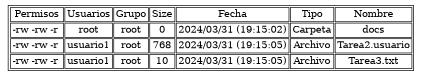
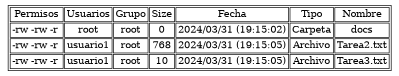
  digraph {
-   n1 [label=<<table> 			<tr> 			<td>Permisos</td> 			<td>Usuarios</td> 			<td>Grupo</td> 			<td>Size</td> 			<td>Fecha</td> 			<td>Tipo</td> 			<td>Nombre</td> 			</tr> 			<tr>				<td>-rw -rw -r </td>				<td>root</td>				<td>root</td>				<td>0</td>				<td>2024/03/31 (19:15:02)</td>				<td>Carpeta</td>				<td>docs</td>			</tr>			<tr>				<td>-rw -rw -r </td>				<td>usuario1</td>				<td>root</td>				<td>768</td>				<td>2024/03/31 (19:15:05)</td>				<td>Archivo</td>				<td>Tarea2.usuario</td>			</tr>			<tr>				<td>-rw -rw -r </td>				<td>usuario1</td>				<td>root</td>				<td>10</td>				<td>2024/03/31 (19:15:05)</td>				<td>Archivo</td>				<td>Tarea3.txt</td>			</tr> 		</table>> shape=none]
+   n1 [label=<<table> 			<tr> 			<td>Permisos</td> 			<td>Usuarios</td> 			<td>Grupo</td> 			<td>Size</td> 			<td>Fecha</td> 			<td>Tipo</td> 			<td>Nombre</td> 			</tr> 			<tr>				<td>-rw -rw -r </td>				<td>root</td>				<td>root</td>				<td>0</td>				<td>2024/03/31 (19:15:02)</td>				<td>Carpeta</td>				<td>docs</td>			</tr>			<tr>				<td>-rw -rw -r </td>				<td>usuario1</td>				<td>root</td>				<td>768</td>				<td>2024/03/31 (19:15:05)</td>				<td>Archivo</td>				<td>Tarea2.txt</td>			</tr>			<tr>				<td>-rw -rw -r </td>				<td>usuario1</td>				<td>root</td>				<td>10</td>				<td>2024/03/31 (19:15:05)</td>				<td>Archivo</td>				<td>Tarea3.txt</td>			</tr> 		</table>> shape=none]
  }
